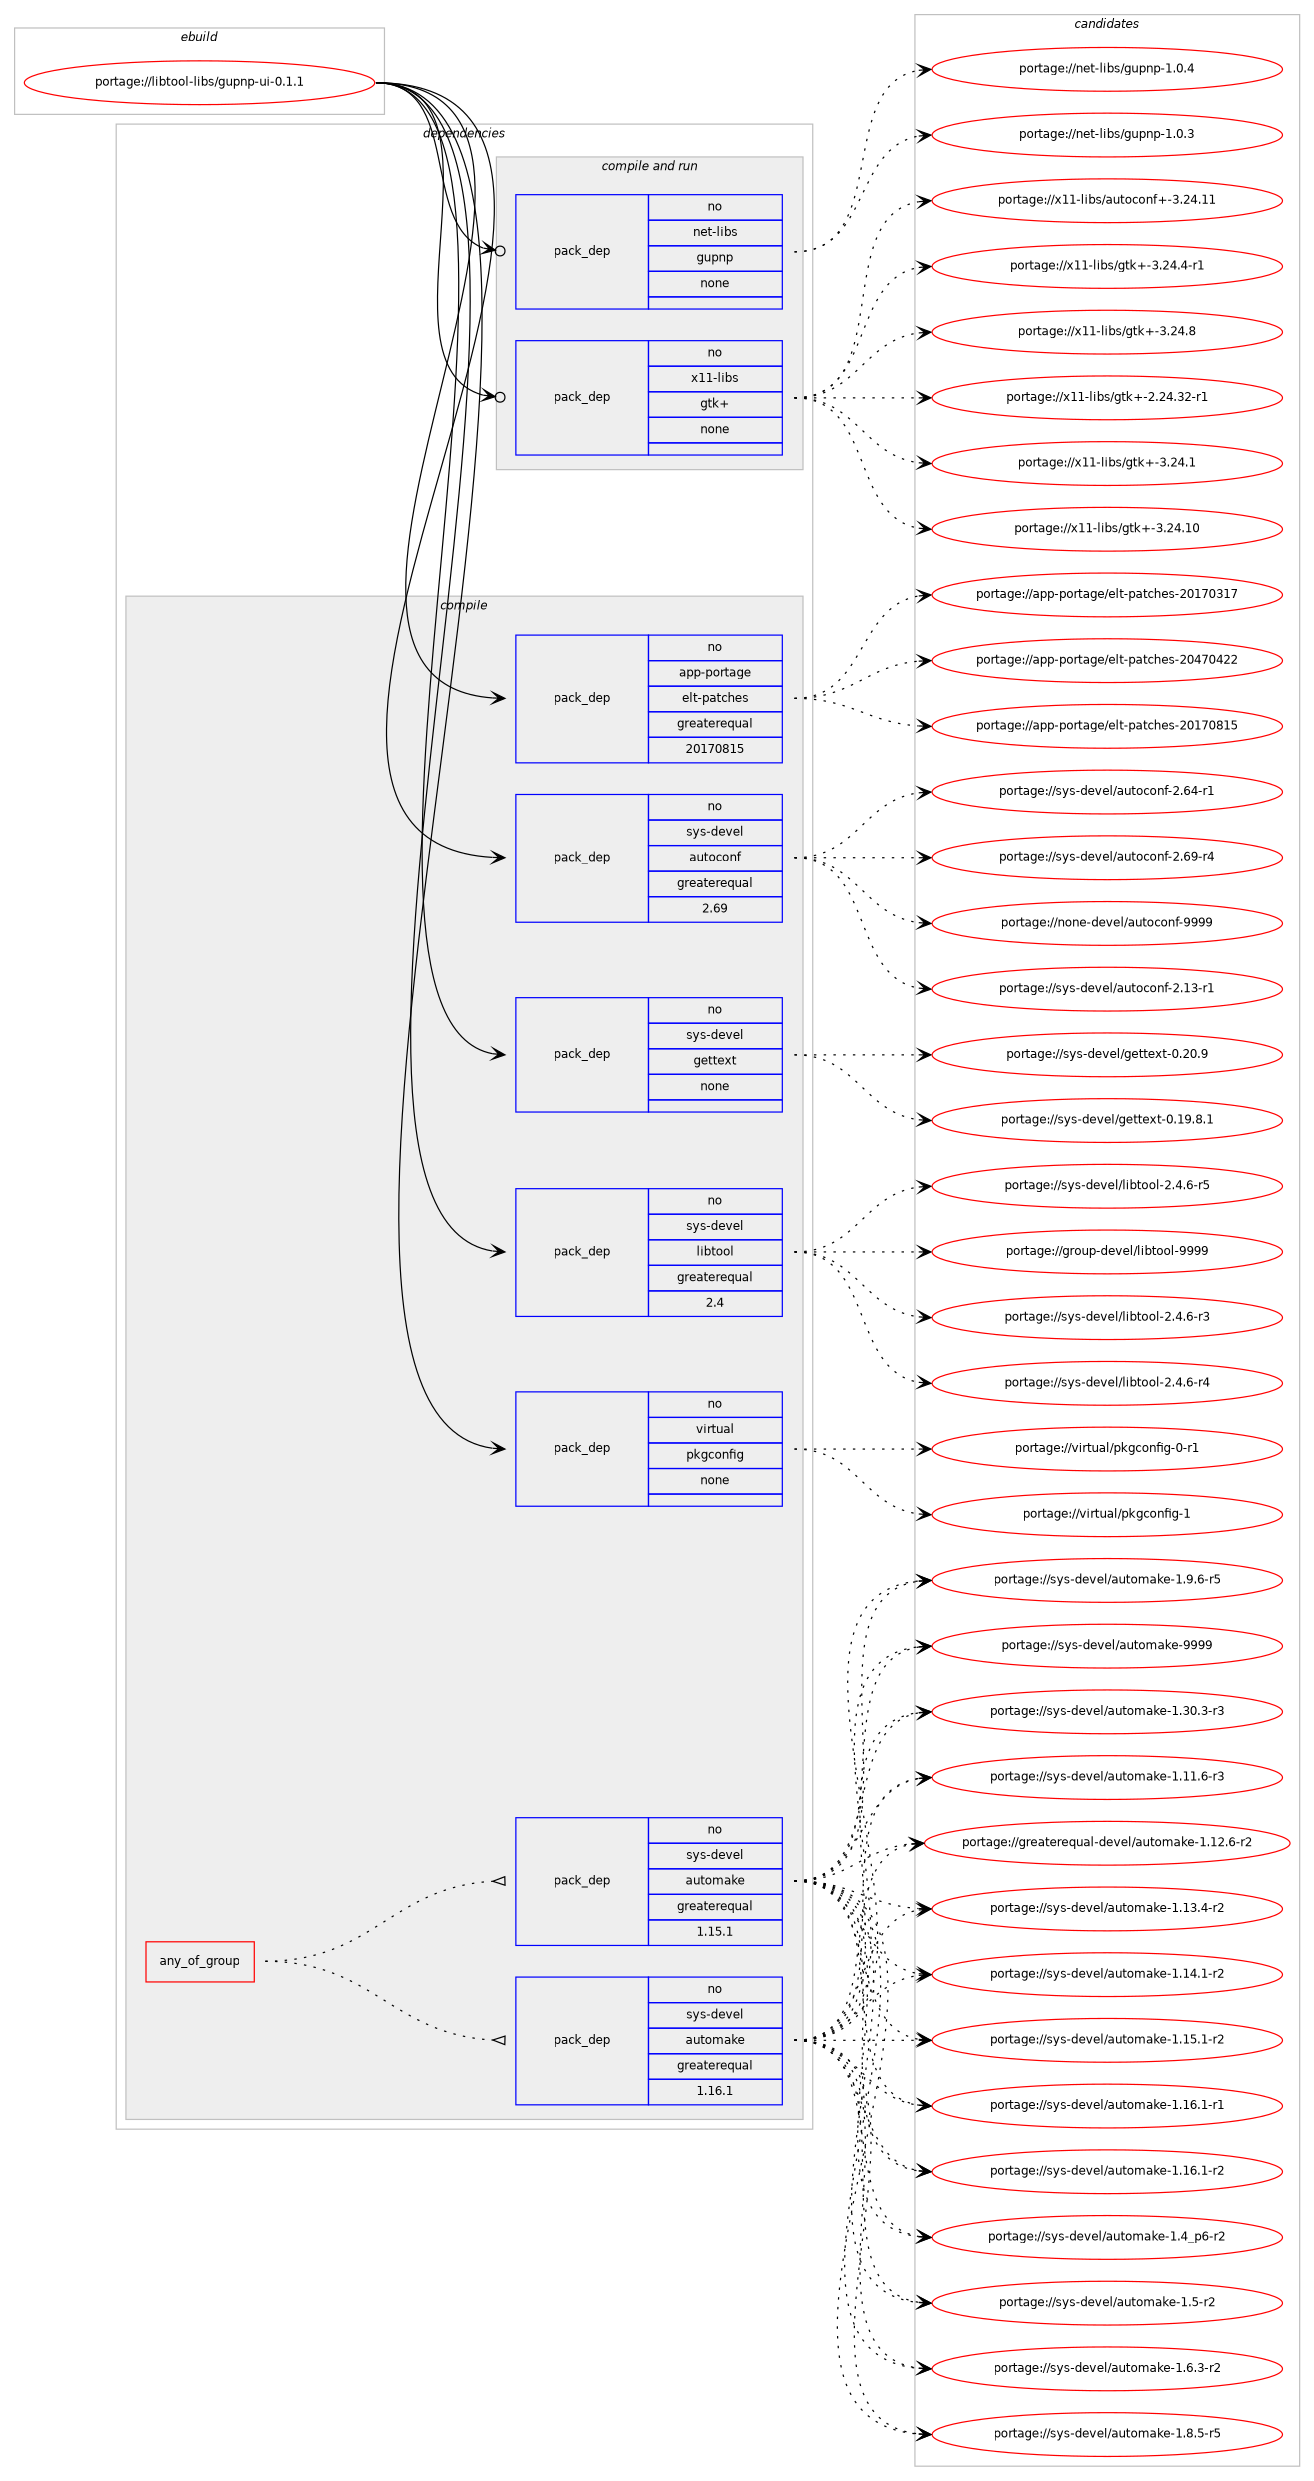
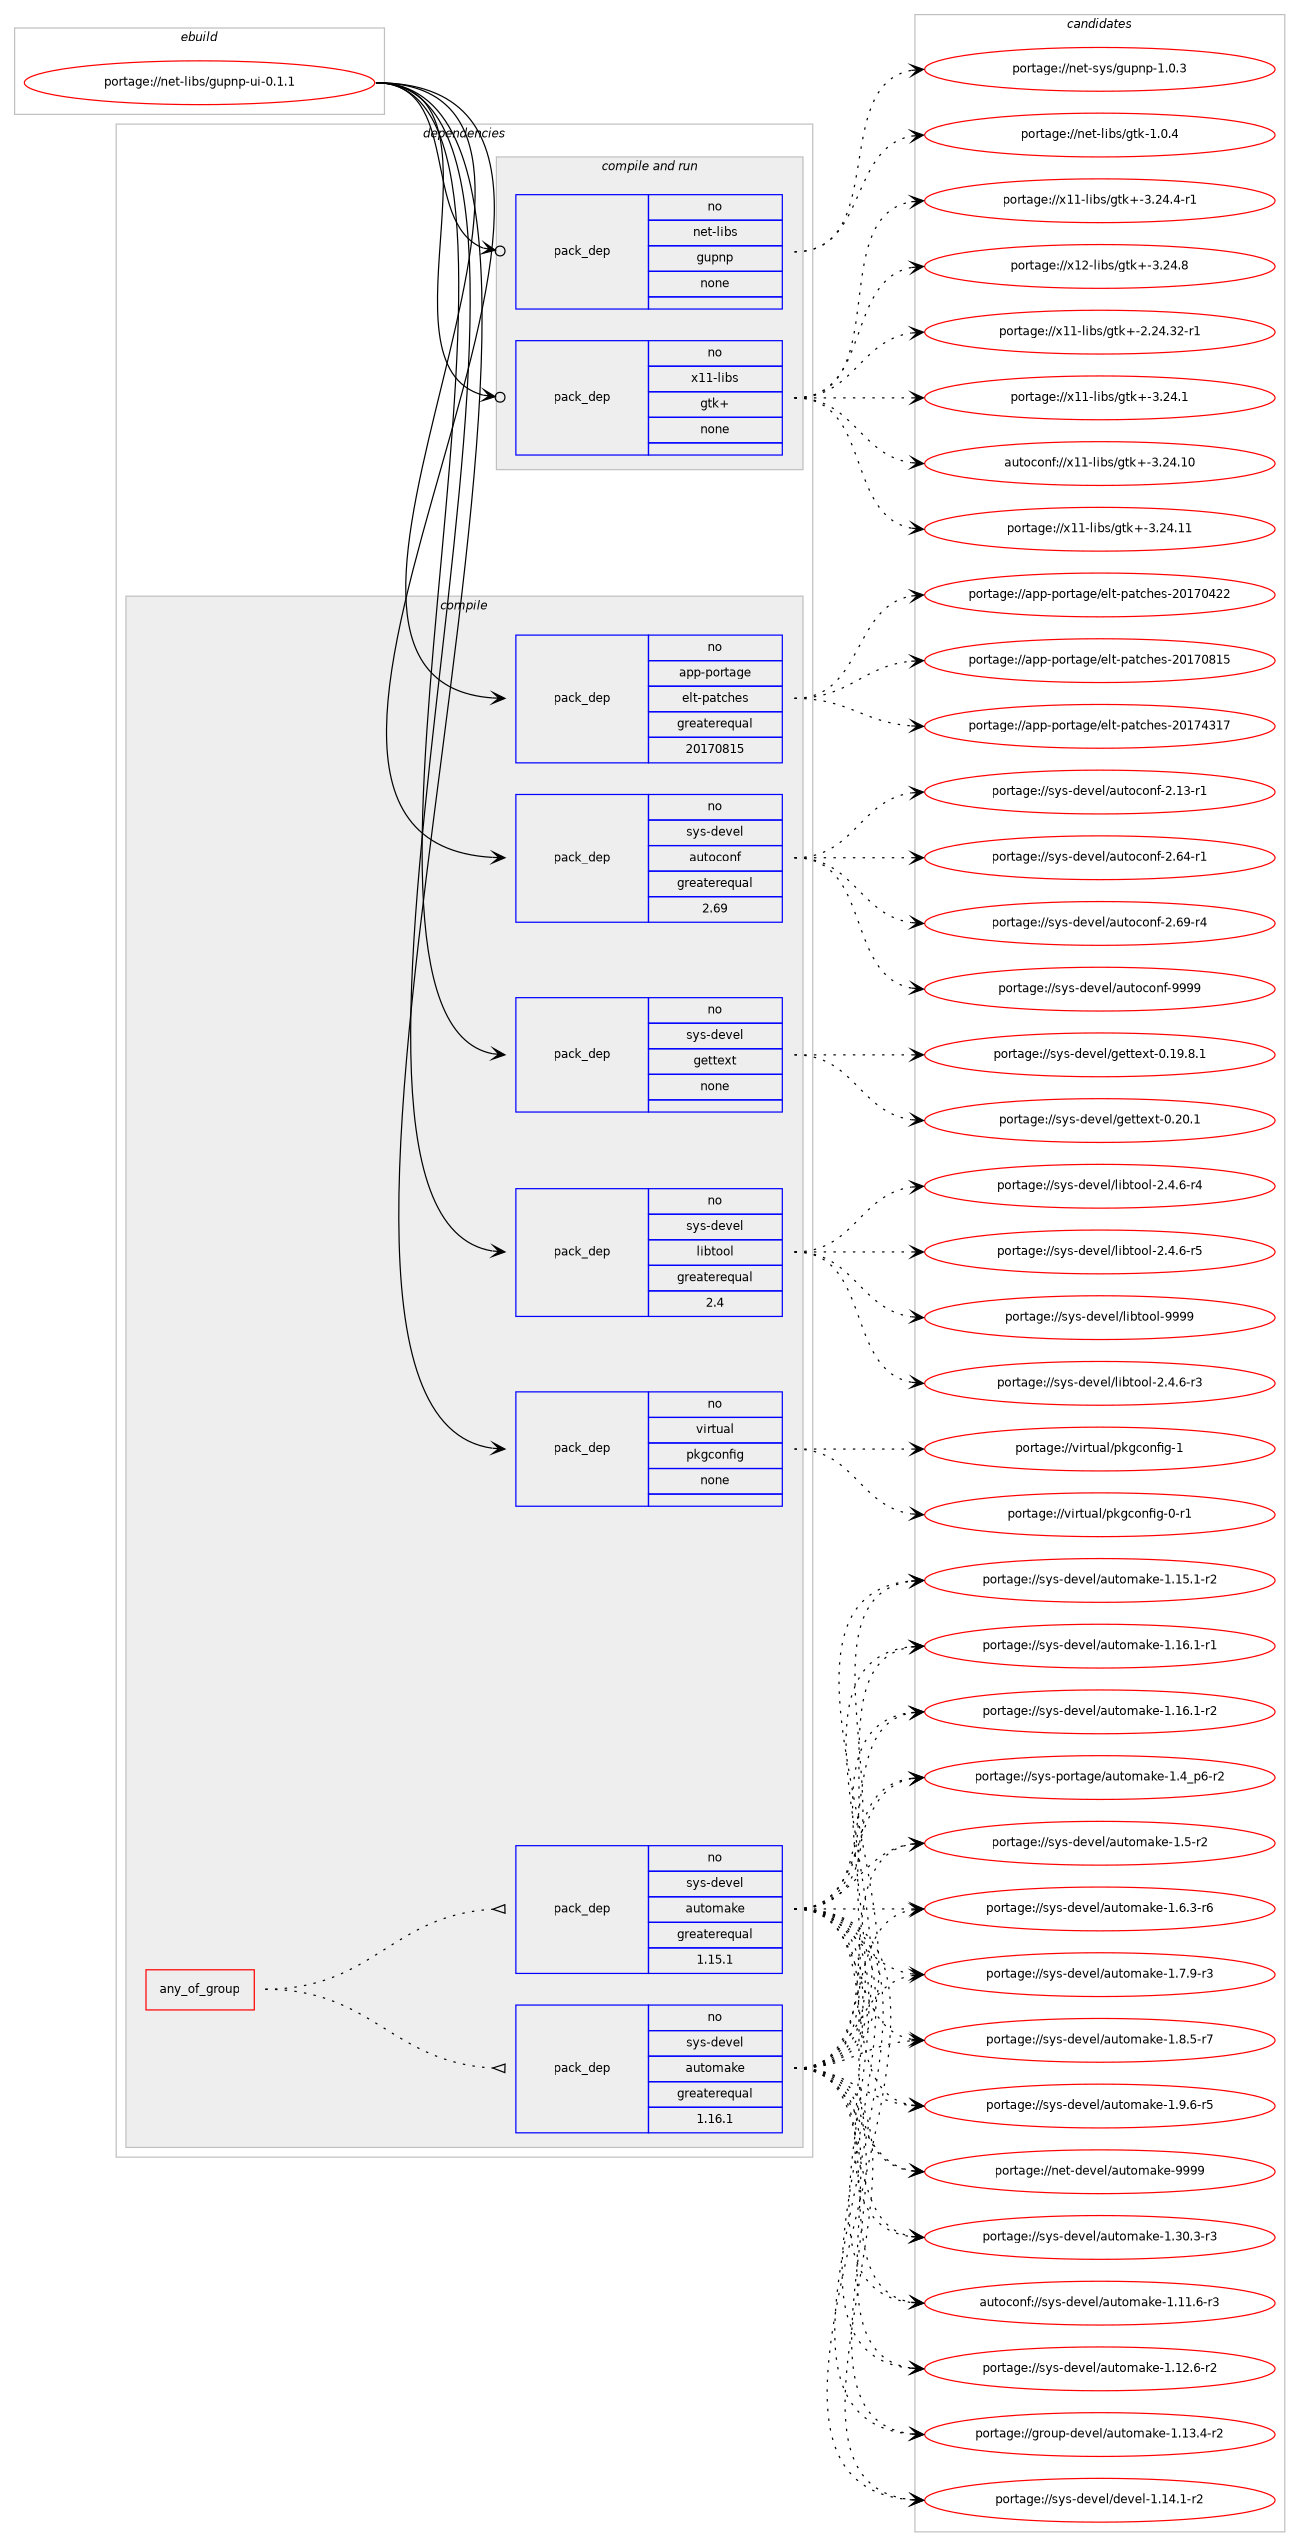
  digraph {
    compound=true
    concentrate=true
    fontname=Helvetica
    fontsize=10
    newrank=true
    rankdir=LR
    ranksep=1.5
    node [color=red fontname=Helvetica fontsize=10]
    edge [arrowhead=vee headport=w style=dotted tailport=e weight=100]
-   n1 [label="portage://libtool-libs/gupnp-ui-0.1.1" width=4]
+   n1 [label="portage://net-libs/gupnp-ui-0.1.1" width=4]
    n2 [color=blue label=<<TABLE BORDER="0" CELLBORDER="1" CELLSPACING="0" CELLPADDING="4" WIDTH="220"><TR><TD ROWSPAN="6" CELLPADDING="30">pack_dep</TD></TR><TR><TD WIDTH="110">no</TD></TR><TR><TD>sys-devel</TD></TR><TR><TD>automake</TD></TR><TR><TD>greaterequal</TD></TR><TR><TD>1.16.1</TD></TR></TABLE>> shape=none]
    n3 [color=blue label=<<TABLE BORDER="0" CELLBORDER="1" CELLSPACING="0" CELLPADDING="4" WIDTH="220"><TR><TD ROWSPAN="6" CELLPADDING="30">pack_dep</TD></TR><TR><TD WIDTH="110">no</TD></TR><TR><TD>sys-devel</TD></TR><TR><TD>automake</TD></TR><TR><TD>greaterequal</TD></TR><TR><TD>1.15.1</TD></TR></TABLE>> shape=none]
    n4 [label=<<TABLE BORDER="0" CELLBORDER="1" CELLSPACING="0" CELLPADDING="4"><TR><TD CELLPADDING="10">any_of_group</TD></TR></TABLE>> shape=none]
    n5 [color=blue label=<<TABLE BORDER="0" CELLBORDER="1" CELLSPACING="0" CELLPADDING="4" WIDTH="220"><TR><TD ROWSPAN="6" CELLPADDING="30">pack_dep</TD></TR><TR><TD WIDTH="110">no</TD></TR><TR><TD>app-portage</TD></TR><TR><TD>elt-patches</TD></TR><TR><TD>greaterequal</TD></TR><TR><TD>20170815</TD></TR></TABLE>> shape=none]
    n6 [color=blue label=<<TABLE BORDER="0" CELLBORDER="1" CELLSPACING="0" CELLPADDING="4" WIDTH="220"><TR><TD ROWSPAN="6" CELLPADDING="30">pack_dep</TD></TR><TR><TD WIDTH="110">no</TD></TR><TR><TD>sys-devel</TD></TR><TR><TD>autoconf</TD></TR><TR><TD>greaterequal</TD></TR><TR><TD>2.69</TD></TR></TABLE>> shape=none]
    n7 [color=blue label=<<TABLE BORDER="0" CELLBORDER="1" CELLSPACING="0" CELLPADDING="4" WIDTH="220"><TR><TD ROWSPAN="6" CELLPADDING="30">pack_dep</TD></TR><TR><TD WIDTH="110">no</TD></TR><TR><TD>sys-devel</TD></TR><TR><TD>gettext</TD></TR><TR><TD>none</TD></TR><TR><TD></TD></TR></TABLE>> shape=none]
    n8 [color=blue label=<<TABLE BORDER="0" CELLBORDER="1" CELLSPACING="0" CELLPADDING="4" WIDTH="220"><TR><TD ROWSPAN="6" CELLPADDING="30">pack_dep</TD></TR><TR><TD WIDTH="110">no</TD></TR><TR><TD>sys-devel</TD></TR><TR><TD>libtool</TD></TR><TR><TD>greaterequal</TD></TR><TR><TD>2.4</TD></TR></TABLE>> shape=none]
    n9 [color=blue label=<<TABLE BORDER="0" CELLBORDER="1" CELLSPACING="0" CELLPADDING="4" WIDTH="220"><TR><TD ROWSPAN="6" CELLPADDING="30">pack_dep</TD></TR><TR><TD WIDTH="110">no</TD></TR><TR><TD>virtual</TD></TR><TR><TD>pkgconfig</TD></TR><TR><TD>none</TD></TR><TR><TD></TD></TR></TABLE>> shape=none]
    n10 [color=blue label=<<TABLE BORDER="0" CELLBORDER="1" CELLSPACING="0" CELLPADDING="4" WIDTH="220"><TR><TD ROWSPAN="6" CELLPADDING="30">pack_dep</TD></TR><TR><TD WIDTH="110">no</TD></TR><TR><TD>net-libs</TD></TR><TR><TD>gupnp</TD></TR><TR><TD>none</TD></TR><TR><TD></TD></TR></TABLE>> shape=none]
    n11 [color=blue label=<<TABLE BORDER="0" CELLBORDER="1" CELLSPACING="0" CELLPADDING="4" WIDTH="220"><TR><TD ROWSPAN="6" CELLPADDING="30">pack_dep</TD></TR><TR><TD WIDTH="110">no</TD></TR><TR><TD>x11-libs</TD></TR><TR><TD>gtk+</TD></TR><TR><TD>none</TD></TR><TR><TD></TD></TR></TABLE>> shape=none]
    n12 [label="portage://sys-devel/automake-1.30.3-r3" width=4]
-   n13 [label="portage://sys-devel/automake-1.11.6-r3" width=4]
-   n14 [label="portage://greaterequal-devel/automake-1.12.6-r2" width=4]
-   n15 [label="portage://sys-devel/automake-1.13.4-r2" width=4]
-   n16 [label="portage://sys-devel/automake-1.14.1-r2" width=4]
+   n13 [label="autoconf://sys-devel/automake-1.11.6-r3" width=4]
+   n14 [label="portage://sys-devel/automake-1.12.6-r2" width=4]
+   n15 [label="portage://group-devel/automake-1.13.4-r2" width=4]
+   n16 [label="portage://sys-devel/devel-1.14.1-r2" width=4]
    n17 [label="portage://sys-devel/automake-1.15.1-r2" width=4]
    n18 [label="portage://sys-devel/automake-1.16.1-r1" width=4]
    n19 [label="portage://sys-devel/automake-1.16.1-r2" width=4]
-   n20 [label="portage://sys-devel/automake-1.4_p6-r2" width=4]
+   n20 [label="portage://sys-portage/automake-1.4_p6-r2" width=4]
    n21 [label="portage://sys-devel/automake-1.5-r2" width=4]
-   n22 [label="portage://sys-devel/automake-1.6.3-r2" width=4]
-   n24 [label="portage://sys-devel/automake-1.8.5-r5" width=4]
+   n22 [label="portage://sys-devel/automake-1.6.3-r6" width=4]
+   n23 [label="portage://sys-devel/automake-1.7.9-r3" width=4]
+   n24 [label="portage://sys-devel/automake-1.8.5-r7" width=4]
    n25 [label="portage://sys-devel/automake-1.9.6-r5" width=4]
-   n26 [label="portage://sys-devel/automake-9999" width=4]
-   n27 [label="portage://app-portage/elt-patches-20170317" width=4]
-   n28 [label="portage://app-portage/elt-patches-20470422" width=4]
+   n26 [label="portage://net-devel/automake-9999" width=4]
+   n27 [label="portage://app-portage/elt-patches-20174317" width=4]
+   n28 [label="portage://app-portage/elt-patches-20170422" width=4]
    n29 [label="portage://app-portage/elt-patches-20170815" width=4]
    n30 [label="portage://sys-devel/autoconf-2.13-r1" width=4]
    n31 [label="portage://sys-devel/autoconf-2.64-r1" width=4]
    n32 [label="portage://sys-devel/autoconf-2.69-r4" width=4]
-   n33 [label="portage://none-devel/autoconf-9999" width=4]
+   n33 [label="portage://sys-devel/autoconf-9999" width=4]
    n34 [label="portage://sys-devel/gettext-0.19.8.1" width=4]
-   n35 [label="portage://sys-devel/gettext-0.20.9" width=4]
+   n35 [label="portage://sys-devel/gettext-0.20.1" width=4]
    n36 [label="portage://sys-devel/libtool-2.4.6-r3" width=4]
    n37 [label="portage://sys-devel/libtool-2.4.6-r4" width=4]
    n38 [label="portage://sys-devel/libtool-2.4.6-r5" width=4]
-   n39 [label="portage://group-devel/libtool-9999" width=4]
+   n39 [label="portage://sys-devel/libtool-9999" width=4]
    n40 [label="portage://virtual/pkgconfig-0-r1" width=4]
    n41 [label="portage://virtual/pkgconfig-1" width=4]
-   n42 [label="portage://net-libs/gupnp-1.0.3" width=4]
-   n43 [label="portage://net-libs/gupnp-1.0.4" width=4]
+   n42 [label="portage://net-sys/gupnp-1.0.3" width=4]
+   n43 [label="portage://net-libs/gtk-1.0.4" width=4]
    n44 [label="portage://x11-libs/gtk+-2.24.32-r1" width=4]
    n45 [label="portage://x11-libs/gtk+-3.24.1" width=4]
-   n46 [label="portage://x11-libs/gtk+-3.24.10" width=4]
-   n47 [label="portage://x11-libs/autoconf+-3.24.11" width=4]
+   n46 [label="autoconf://x11-libs/gtk+-3.24.10" width=4]
+   n47 [label="portage://x11-libs/gtk+-3.24.11" width=4]
    n48 [label="portage://x11-libs/gtk+-3.24.4-r1" width=4]
-   n49 [label="portage://x11-libs/gtk+-3.24.8" width=4]
+   n49 [label="portage://x12-libs/gtk+-3.24.8" width=4]
    subgraph cluster_1 {
      color=gray
      label=<<i>ebuild</i>>
      rank=same
      n1
    }
    subgraph cluster_2 {
      color=gray
      label=<<i>dependencies</i>>
      subgraph cluster_3 {
        color=gray
        fillcolor="#eeeeee"
        label=<<i>compile</i>>
        style=filled
        subgraph sub_4 {
          color=gray
          fillcolor="#eeeeee"
          label=<<i>compile</i>>
          style=filled
          n4
          subgraph sub_5 {
            color=gray
            fillcolor="#eeeeee"
            label=<<i>compile</i>>
            style=filled
            n2
          }
          subgraph sub_6 {
            color=gray
            fillcolor="#eeeeee"
            label=<<i>compile</i>>
            style=filled
            n3
          }
        }
        subgraph sub_7 {
          color=gray
          fillcolor="#eeeeee"
          label=<<i>compile</i>>
          style=filled
          n5
        }
        subgraph sub_8 {
          color=gray
          fillcolor="#eeeeee"
          label=<<i>compile</i>>
          style=filled
          n6
        }
        subgraph sub_9 {
          color=gray
          fillcolor="#eeeeee"
          label=<<i>compile</i>>
          style=filled
          n7
        }
        subgraph sub_10 {
          color=gray
          fillcolor="#eeeeee"
          label=<<i>compile</i>>
          style=filled
          n8
        }
        subgraph sub_11 {
          color=gray
          fillcolor="#eeeeee"
          label=<<i>compile</i>>
          style=filled
          n9
        }
      }
      subgraph cluster_12 {
        color=gray
        fillcolor="#eeeeee"
        label=<<i>compile and run</i>>
        style=filled
        subgraph sub_13 {
          color=gray
          fillcolor="#eeeeee"
          label=<<i>compile and run</i>>
          style=filled
          n10
        }
        subgraph sub_14 {
          color=gray
          fillcolor="#eeeeee"
          label=<<i>compile and run</i>>
          style=filled
          n11
        }
      }
      subgraph cluster_15 {
        color=gray
        fillcolor="#eeeeee"
        label=<<i>run</i>>
        style=filled
      }
    }
    subgraph cluster_16 {
      color=gray
      label=<<i>candidates</i>>
      rank=same
      subgraph sub_17 {
        color=black
        label=<<i>candidates</i>>
        nodesep=1
        rank=same
        n12
        n13
        n14
        n15
        n16
        n17
        n18
        n19
        n20
        n21
        n22
+       n23
        n24
        n25
        n26
      }
      subgraph sub_18 {
        color=black
        label=<<i>candidates</i>>
        nodesep=1
        rank=same
        n12
        n13
        n14
        n15
        n16
        n17
        n18
        n19
        n20
        n21
        n22
+       n23
        n24
        n25
        n26
      }
      subgraph sub_19 {
        color=black
        label=<<i>candidates</i>>
        nodesep=1
        rank=same
        n27
        n28
        n29
      }
      subgraph sub_20 {
        color=black
        label=<<i>candidates</i>>
        nodesep=1
        rank=same
        n30
        n31
        n32
        n33
      }
      subgraph sub_21 {
        color=black
        label=<<i>candidates</i>>
        nodesep=1
        rank=same
        n34
        n35
      }
      subgraph sub_22 {
        color=black
        label=<<i>candidates</i>>
        nodesep=1
        rank=same
        n36
        n37
        n38
        n39
      }
      subgraph sub_23 {
        color=black
        label=<<i>candidates</i>>
        nodesep=1
        rank=same
        n40
        n41
      }
      subgraph sub_24 {
        color=black
        label=<<i>candidates</i>>
        nodesep=1
        rank=same
        n42
        n43
      }
      subgraph sub_25 {
        color=black
        label=<<i>candidates</i>>
        nodesep=1
        rank=same
        n44
        n45
        n46
        n47
        n48
        n49
      }
    }
    n1 -> n5 [style=solid weight=20]
    n1 -> n6 [style=solid weight=20]
    n1 -> n7 [style=solid weight=20]
    n1 -> n8 [style=solid weight=20]
    n1 -> n9 [style=solid weight=20]
    n1 -> n10 [arrowhead=odotvee style=solid weight=20]
    n1 -> n11 [arrowhead=odotvee style=solid weight=20]
    n2 -> n12
    n2 -> n13
    n2 -> n14
    n2 -> n15
    n2 -> n16
    n2 -> n17
    n2 -> n18
    n2 -> n19
    n2 -> n20
    n2 -> n21
    n2 -> n22
+   n2 -> n23
    n2 -> n24
    n2 -> n25
    n2 -> n26
    n3 -> n12
    n3 -> n13
    n3 -> n14
    n3 -> n15
    n3 -> n16
    n3 -> n17
    n3 -> n18
    n3 -> n19
    n3 -> n20
    n3 -> n21
    n3 -> n22
+   n3 -> n23
    n3 -> n24
    n3 -> n25
    n3 -> n26
    n4 -> n2 [arrowhead=oinv weight=20]
    n4 -> n3 [arrowhead=oinv weight=20]
    n5 -> n27
    n5 -> n28
    n5 -> n29
    n6 -> n30
    n6 -> n31
    n6 -> n32
    n6 -> n33
    n7 -> n34
    n7 -> n35
    n8 -> n36
    n8 -> n37
    n8 -> n38
    n8 -> n39
    n9 -> n40
    n9 -> n41
    n10 -> n42
    n10 -> n43
    n11 -> n44
    n11 -> n45
    n11 -> n46
    n11 -> n47
    n11 -> n48
    n11 -> n49
  }
